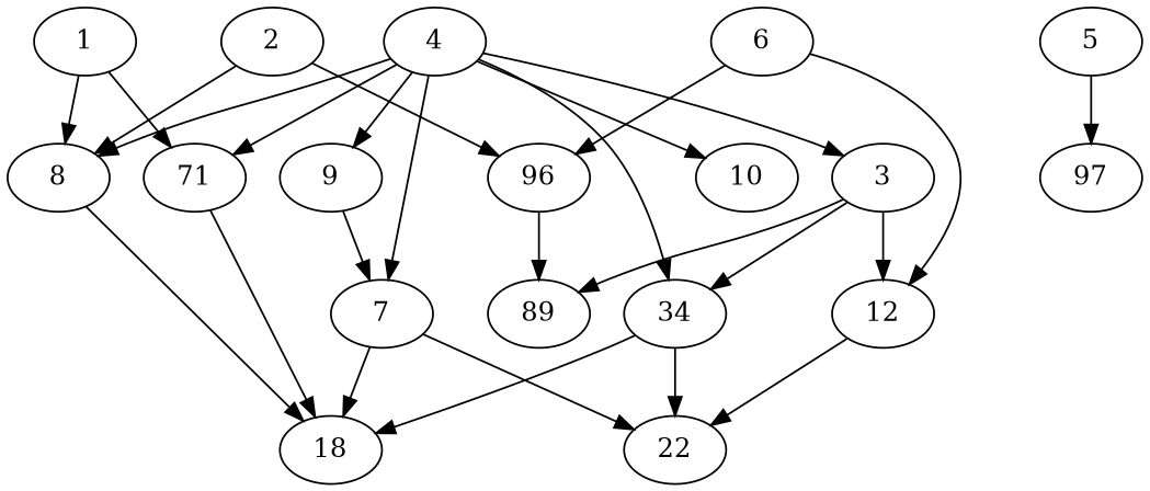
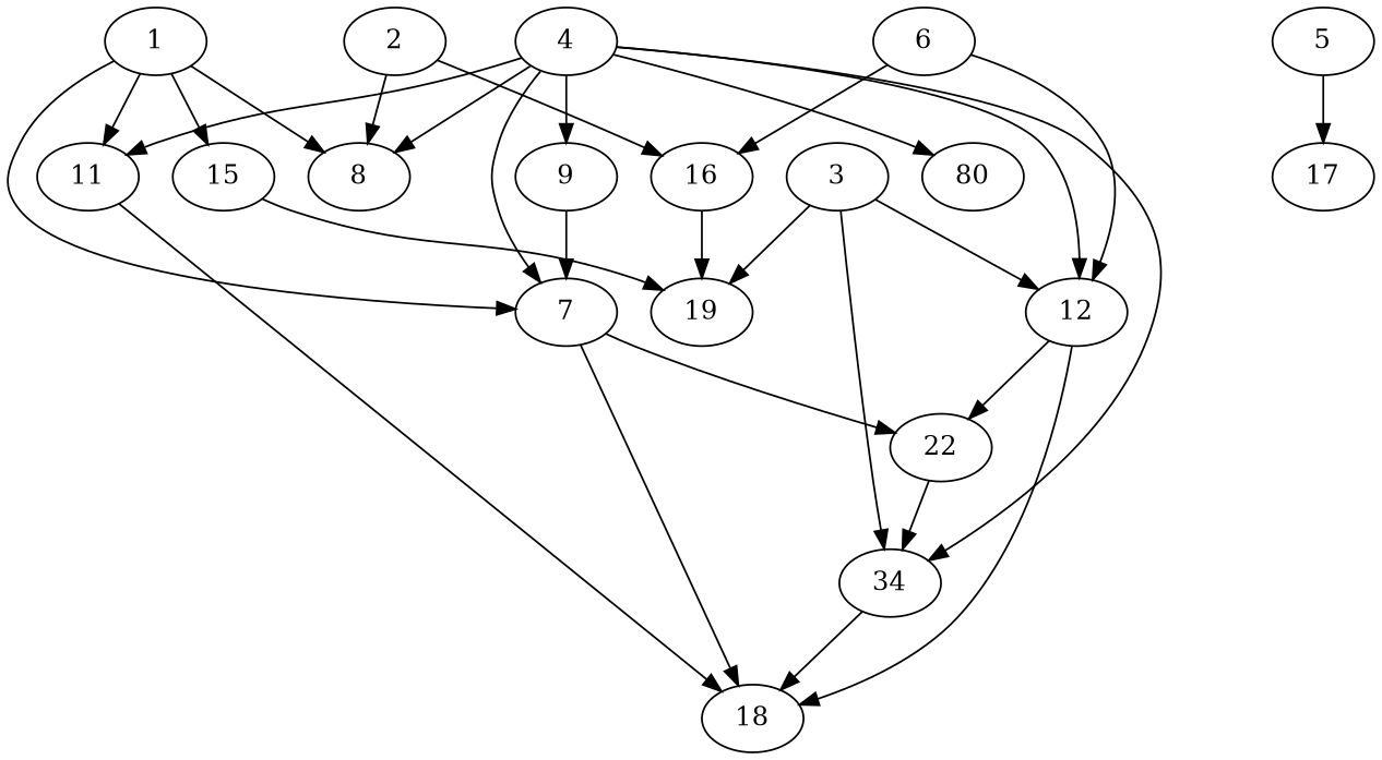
  digraph {
    node [alpha=0.08]
    1 [alpha=0.09 expect_size=16870400]
    7 [alpha=0.00 expect_size=18092032]
    8 [alpha=0.03 expect_size=34248704]
-   11 [alpha=0.05 expect_size=26544128 label=71]
+   11 [alpha=0.05 expect_size=26544128]
+   15 [alpha=0.10 expect_size=36371456]
    18 [alpha=0.20 expect_size=48697344]
    n7 [alpha=0.07 expect_size=15123456 label=22]
-   19 [alpha=0.20 expect_size=7741440 label=89]
+   19 [alpha=0.20 expect_size=7741440]
    2 [alpha=0.11 expect_size=30681088]
-   16 [alpha=0.05 expect_size=7416832 label=96]
+   16 [alpha=0.05 expect_size=7416832]
    3 [expect_size=9359360]
    12 [expect_size=46607360]
    n13 [alpha=0.01 expect_size=44385280 label=34]
    4 [alpha=0.17 expect_size=36539392]
    9 [alpha=0.03 expect_size=47112192]
-   10 [alpha=0.02 expect_size=40012800]
+   10 [alpha=0.02 expect_size=40012800 label=80]
    5 [expect_size=10563584]
-   17 [alpha=0.04 expect_size=47868928 label=97]
+   17 [alpha=0.04 expect_size=47868928]
    6 [alpha=0.17 expect_size=25676800]
+   1 -> 7
    1 -> 8
    1 -> 11
+   1 -> 15
    7 -> 18
    7 -> n7
    11 -> 18
+   15 -> 19
    2 -> 8
    2 -> 16
    16 -> 19
    3 -> 19
    3 -> 12
    3 -> n13
-   8 -> 18
+   12 -> 18
    12 -> n7
    n13 -> 18
-   n13 -> n7
+   n7 -> n13
    4 -> 7
    4 -> 8
    4 -> 11
-   4 -> 3
+   4 -> 12
    4 -> n13
    4 -> 9
    4 -> 10
    9 -> 7
    5 -> 17
    6 -> 16
    6 -> 12
  }
